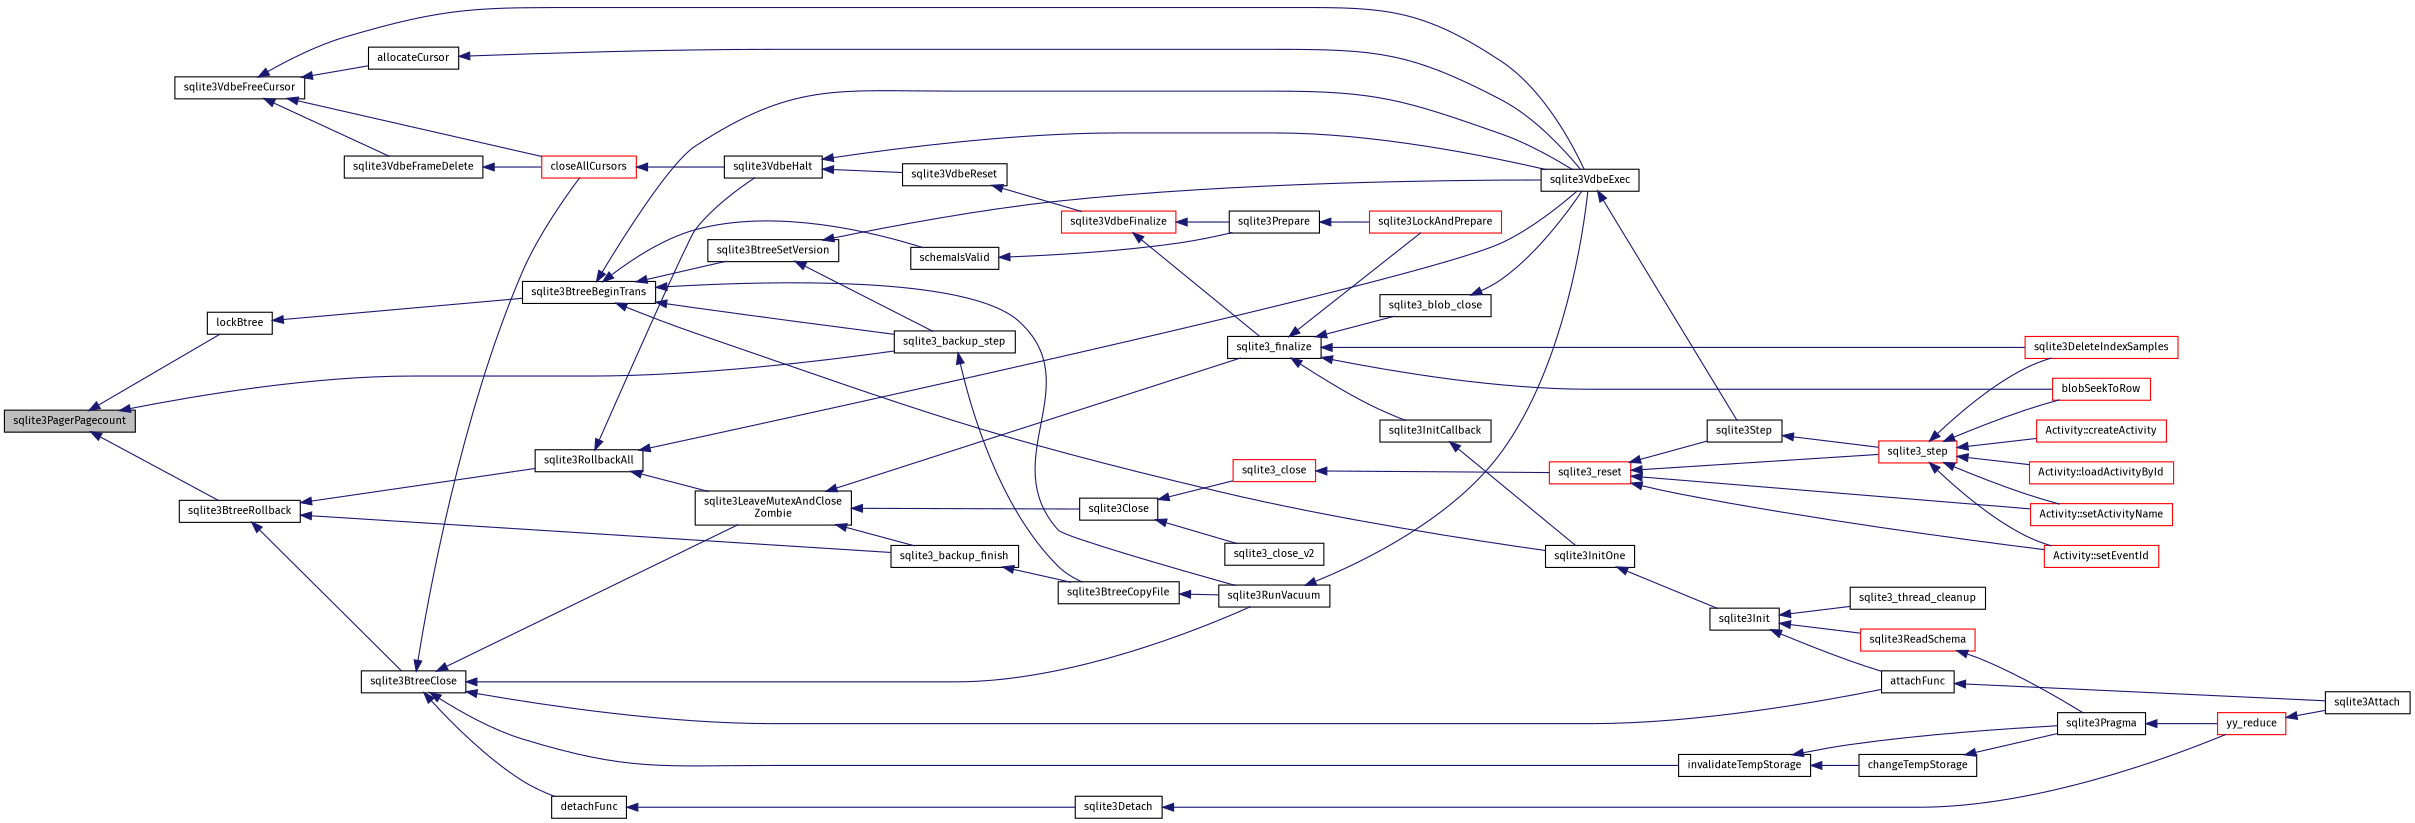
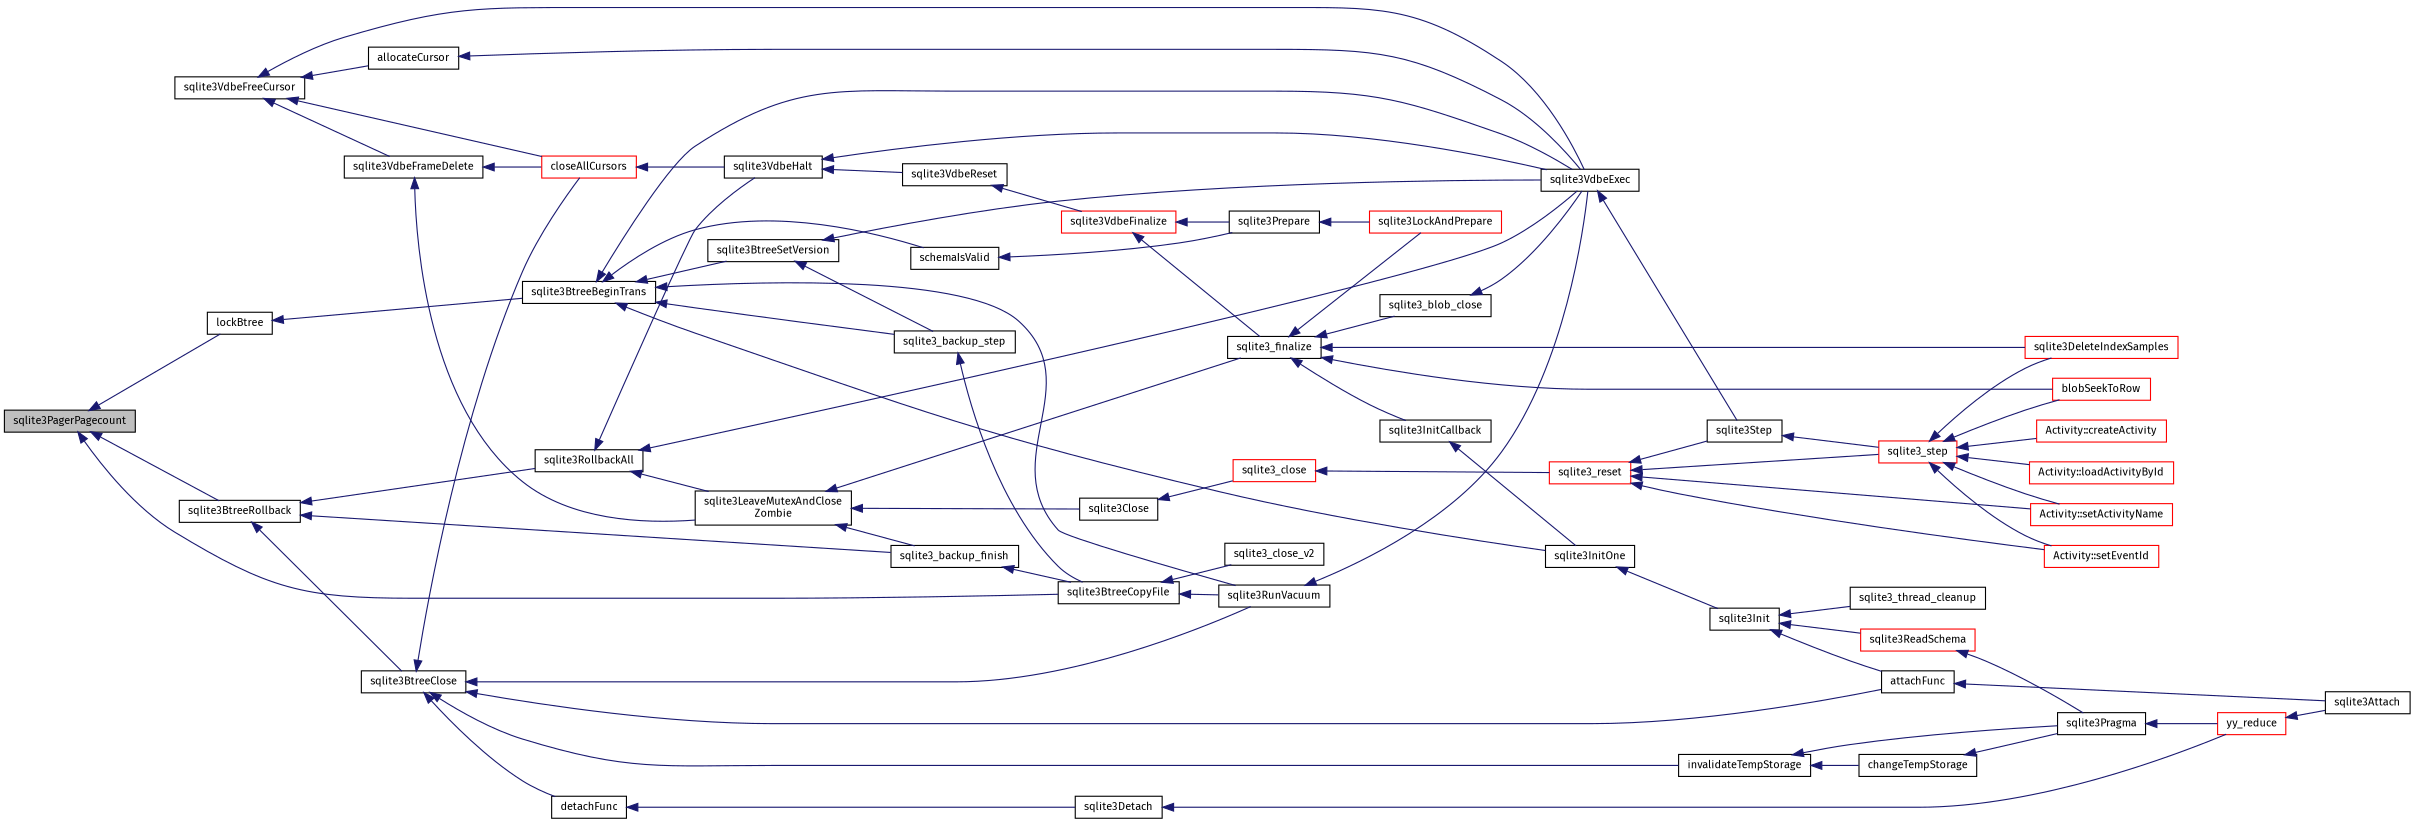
  digraph {
    fontname="Fira Sans"
    rankdir=LR
    node [color=black fillcolor=white fontname="Fira Sans" fontsize=10 shape=record style=filled]
    edge [color=midnightblue dir=back fontname="Fira Sans" fontsize=10 labelfontname=FreeSans labelfontsize=10 style=solid]
    n1 [fillcolor=grey75 fontcolor=black height=0.2 label=sqlite3PagerPagecount width=0.4]
    n2 [height=0.2 label=lockBtree width=0.4]
    n3 [height=0.2 label=sqlite3_backup_step width=0.4]
    n4 [height=0.2 label=sqlite3BtreeRollback width=0.4]
    n5 [height=0.2 label=sqlite3BtreeBeginTrans width=0.4]
    n6 [height=0.2 label=sqlite3BtreeCopyFile width=0.4]
    n7 [height=0.2 label=sqlite3BtreeClose width=0.4]
    n8 [height=0.2 label=sqlite3_backup_finish width=0.4]
    n9 [height=0.2 label=sqlite3RollbackAll width=0.4]
    n10 [height=0.2 label=sqlite3BtreeSetVersion width=0.4]
    n11 [height=0.2 label=sqlite3RunVacuum width=0.4]
    n12 [height=0.2 label=sqlite3VdbeExec width=0.4]
    n13 [height=0.2 label=sqlite3InitOne width=0.4]
    n14 [height=0.2 label=schemaIsValid width=0.4]
    n15 [height=0.2 label=sqlite3Step width=0.4]
    n16 [height=0.2 label=sqlite3Init width=0.4]
    n17 [height=0.2 label=sqlite3Prepare width=0.4]
    n18 [color=red height=0.2 label=sqlite3_step width=0.4]
    n19 [color=red height=0.2 label="Activity::createActivity" width=0.4]
    n20 [color=red height=0.2 label="Activity::loadActivityById" width=0.4]
    n21 [color=red height=0.2 label="Activity::setEventId" width=0.4]
    n22 [color=red height=0.2 label="Activity::setActivityName" width=0.4]
    n23 [color=red height=0.2 label=blobSeekToRow width=0.4]
    n24 [color=red height=0.2 label=sqlite3DeleteIndexSamples width=0.4]
    n25 [height=0.2 label=attachFunc width=0.4]
    n26 [color=red height=0.2 label=sqlite3ReadSchema width=0.4]
    n27 [height=0.2 label=sqlite3_thread_cleanup width=0.4]
    n28 [height=0.2 label=sqlite3Attach width=0.4]
    n29 [height=0.2 label=sqlite3Pragma width=0.4]
    n30 [color=red height=0.2 label=yy_reduce width=0.4]
    n31 [color=red height=0.2 label=sqlite3LockAndPrepare width=0.4]
    n32 [height=0.2 label=detachFunc width=0.4]
    n33 [height=0.2 label=invalidateTempStorage width=0.4]
    n34 [height=0.2 label="sqlite3LeaveMutexAndClose\lZombie" width=0.4]
    n35 [color=red height=0.2 label=closeAllCursors width=0.4]
    n36 [height=0.2 label=sqlite3VdbeHalt width=0.4]
    n37 [height=0.2 label=sqlite3VdbeFreeCursor width=0.4]
    n38 [height=0.2 label=sqlite3VdbeFrameDelete width=0.4]
    n39 [height=0.2 label=allocateCursor width=0.4]
    n40 [height=0.2 label=sqlite3Detach width=0.4]
    n41 [height=0.2 label=changeTempStorage width=0.4]
    n42 [height=0.2 label=sqlite3_finalize width=0.4]
    n43 [height=0.2 label=sqlite3Close width=0.4]
    n44 [height=0.2 label=sqlite3VdbeReset width=0.4]
    n45 [color=red height=0.2 label=sqlite3VdbeFinalize width=0.4]
    n46 [color=red height=0.2 label=sqlite3_reset width=0.4]
    n47 [height=0.2 label=sqlite3_blob_close width=0.4]
    n48 [height=0.2 label=sqlite3InitCallback width=0.4]
    n49 [color=red height=0.2 label=sqlite3_close width=0.4]
    n50 [height=0.2 label=sqlite3_close_v2 width=0.4]
    n1 -> n2
-   n1 -> n3
+   n1 -> n6
    n1 -> n4
    n2 -> n5
    n3 -> n6
    n4 -> n7
    n4 -> n8
    n4 -> n9
    n5 -> n3
    n5 -> n10
    n5 -> n11
    n5 -> n12
    n5 -> n13
    n5 -> n14
    n6 -> n11
    n7 -> n11
    n7 -> n25
    n7 -> n32
    n7 -> n33
-   n7 -> n34
+   n38 -> n34
    n7 -> n35
    n8 -> n6
    n9 -> n12
    n9 -> n34
    n9 -> n36
    n10 -> n3
    n10 -> n12
    n11 -> n12
    n12 -> n15
    n13 -> n16
    n14 -> n17
    n15 -> n18
    n16 -> n25
    n16 -> n26
    n16 -> n27
    n17 -> n31
    n18 -> n19
    n18 -> n20
    n18 -> n21
    n18 -> n22
    n18 -> n23
    n18 -> n24
    n25 -> n28
    n26 -> n29
    n29 -> n30
    n30 -> n28
    n32 -> n40
    n33 -> n29
    n33 -> n41
    n34 -> n8
    n34 -> n42
    n34 -> n43
    n35 -> n36
    n36 -> n12
    n36 -> n44
    n37 -> n12
    n37 -> n35
    n37 -> n38
    n37 -> n39
    n38 -> n35
    n39 -> n12
    n40 -> n30
    n41 -> n29
    n42 -> n23
    n42 -> n24
    n42 -> n31
    n42 -> n47
    n42 -> n48
    n43 -> n49
-   n43 -> n50
+   n6 -> n50
    n44 -> n45
    n45 -> n17
    n45 -> n42
    n46 -> n15
    n46 -> n18
    n46 -> n21
    n46 -> n22
    n47 -> n12
    n48 -> n13
    n49 -> n46
  }
